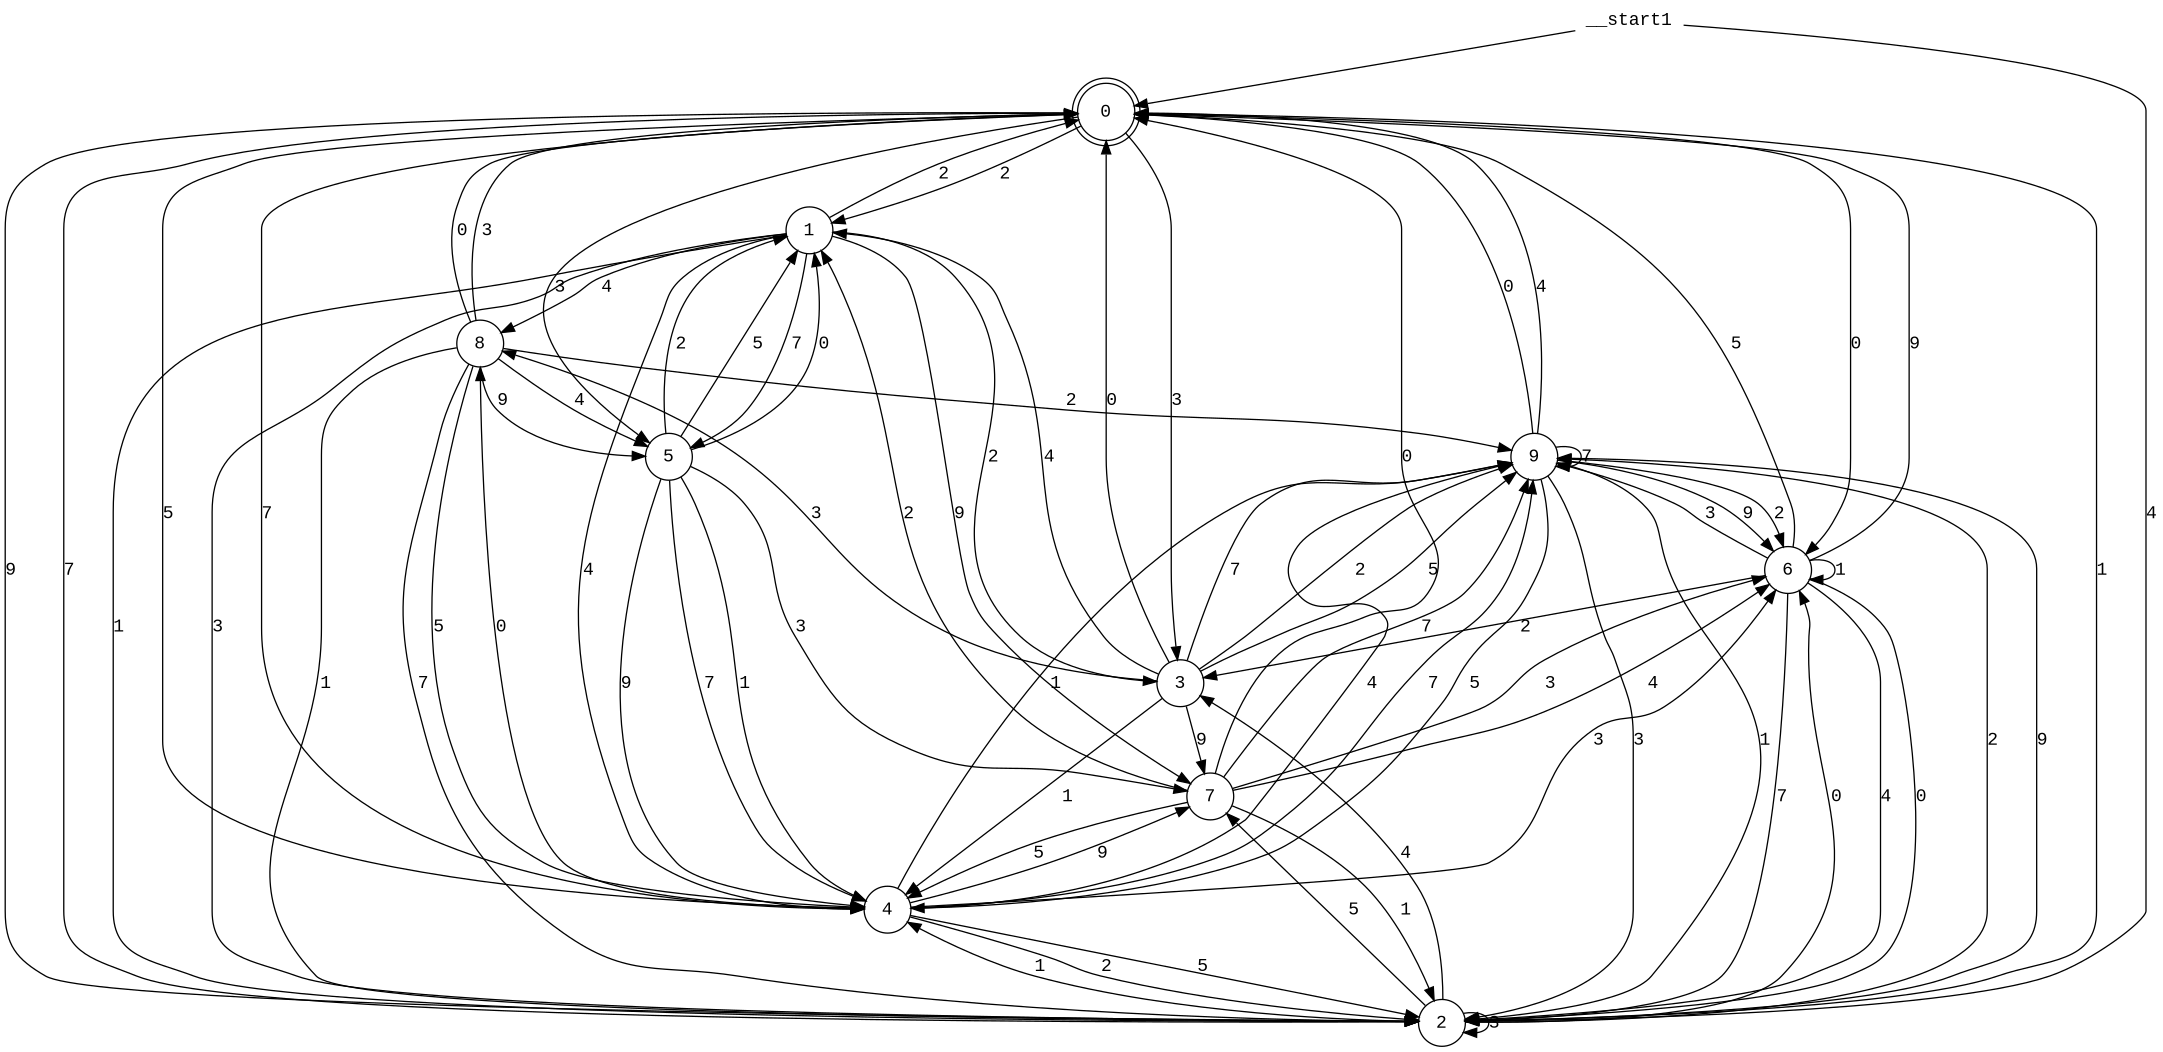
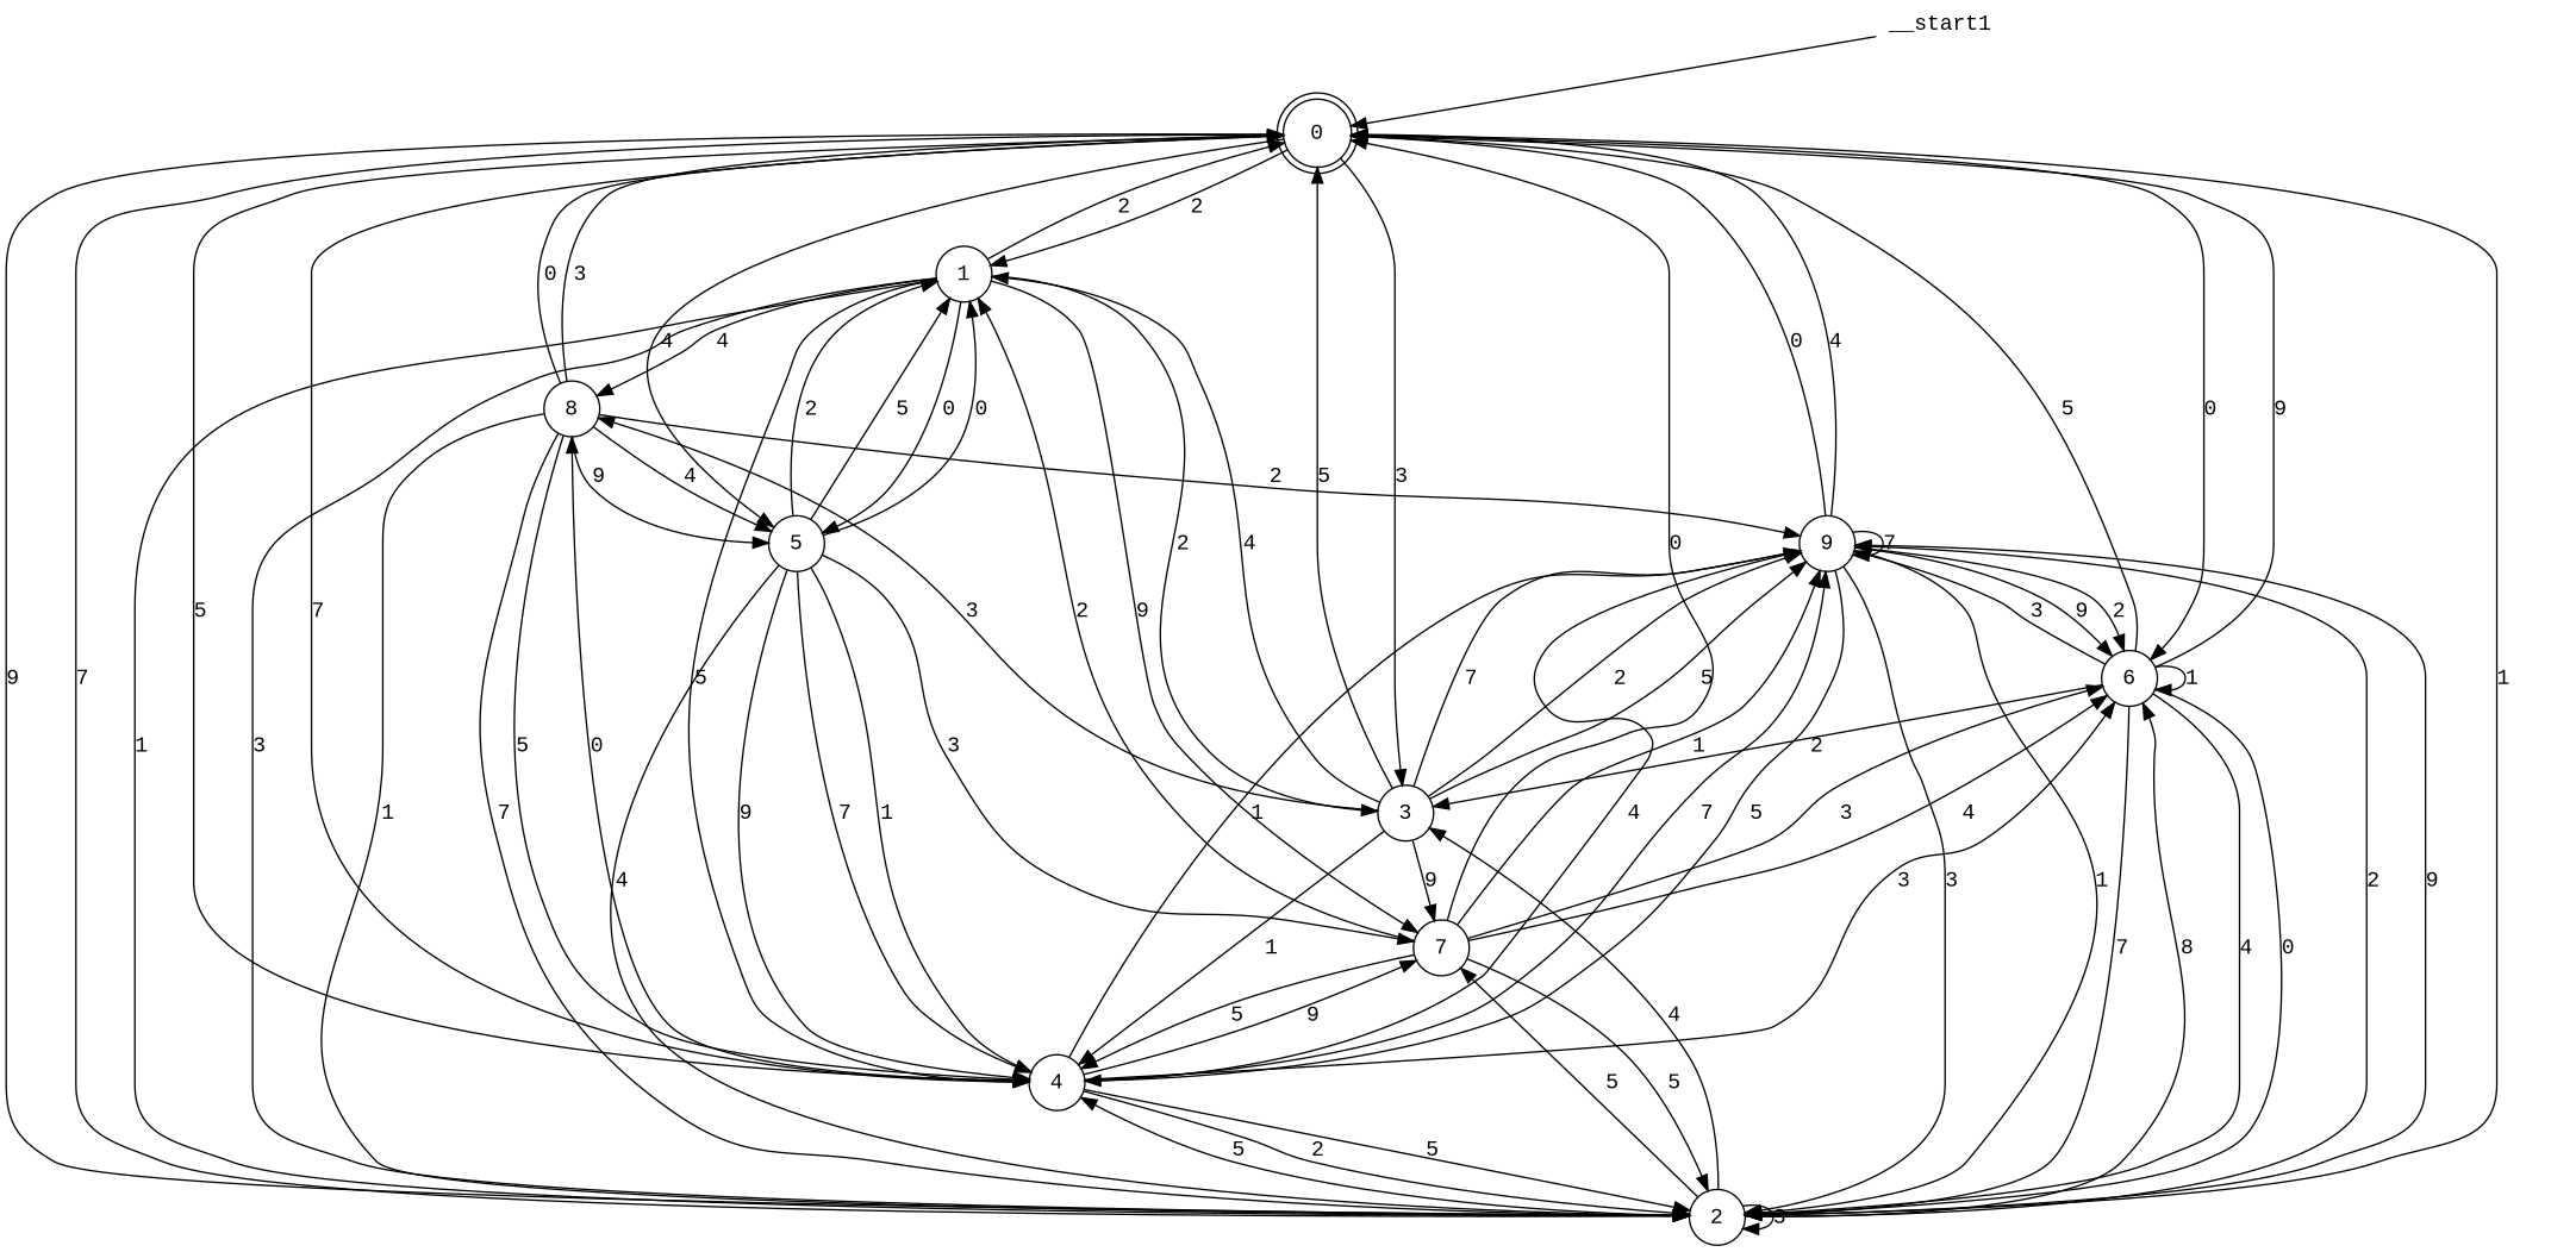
  digraph {
    fontname="Liberation Mono"
    node [fontname="Liberation Mono" shape=circle]
    edge [fontname="Liberation Mono"]
    n1 [label=0 shape=doublecircle]
    n2 [label=1]
    n3 [label=2]
    n4 [label=3]
    n5 [label=4]
    n6 [label=5]
    n7 [label=6]
    n8 [label=7]
    n9 [label=8]
    n10 [label=9]
    n11 [height=0 label=__start1 shape=none width=0]
    n1 -> n2 [label=2]
    n1 -> n3 [label=1]
    n1 -> n3 [label=9]
    n1 -> n4 [label=3]
    n1 -> n5 [label=5]
    n1 -> n5 [label=7]
-   n1 -> n6 [label=3]
+   n1 -> n6 [label=4]
    n1 -> n7 [label=0]
    n2 -> n1 [label=2]
    n2 -> n3 [label=1]
    n2 -> n3 [label=3]
    n2 -> n4 [label=2]
-   n2 -> n5 [label=4]
-   n2 -> n6 [label=7]
+   n2 -> n5 [label=5]
+   n2 -> n6 [label=0]
    n2 -> n8 [label=9]
    n2 -> n9 [label=4]
    n3 -> n1 [label=7]
    n3 -> n3 [label=3]
    n3 -> n4 [label=4]
-   n3 -> n5 [label=1]
-   n3 -> n7 [label=0]
+   n3 -> n5 [label=5]
+   n3 -> n7 [label=8]
    n3 -> n8 [label=5]
    n3 -> n10 [label=2]
    n3 -> n10 [label=9]
-   n4 -> n1 [label=0]
+   n4 -> n1 [label=5]
    n4 -> n2 [label=4]
    n4 -> n5 [label=1]
    n4 -> n8 [label=9]
    n4 -> n9 [label=3]
    n4 -> n10 [label=2]
    n4 -> n10 [label=5]
    n4 -> n10 [label=7]
    n5 -> n3 [label=2]
    n5 -> n3 [label=5]
    n5 -> n7 [label=3]
    n5 -> n8 [label=9]
    n5 -> n9 [label=0]
    n5 -> n10 [label=1]
    n5 -> n10 [label=4]
    n5 -> n10 [label=7]
    n6 -> n2 [label=2]
    n6 -> n2 [label=5]
    n6 -> n2 [label=0]
-   n11 -> n3 [label=4]
+   n6 -> n3 [label=4]
    n6 -> n5 [label=1]
    n6 -> n5 [label=9]
    n6 -> n5 [label=7]
    n6 -> n8 [label=3]
    n7 -> n1 [label=9]
    n7 -> n1 [label=5]
    n7 -> n3 [label=4]
    n7 -> n3 [label=0]
    n7 -> n3 [label=7]
    n7 -> n4 [label=2]
    n7 -> n7 [label=1]
    n7 -> n10 [label=3]
    n8 -> n1 [label=0]
    n8 -> n2 [label=2]
-   n8 -> n3 [label=1]
+   n8 -> n3 [label=5]
    n8 -> n5 [label=5]
    n8 -> n7 [label=3]
    n8 -> n7 [label=4]
-   n8 -> n10 [label=7]
+   n8 -> n10 [label=1]
    n9 -> n1 [label=3]
    n9 -> n1 [label=0]
    n9 -> n3 [label=1]
    n9 -> n3 [label=7]
    n9 -> n5 [label=5]
    n9 -> n6 [label=9]
    n9 -> n6 [label=4]
    n9 -> n10 [label=2]
    n10 -> n1 [label=4]
    n10 -> n1 [label=0]
    n10 -> n3 [label=1]
    n10 -> n3 [label=3]
    n10 -> n5 [label=5]
    n10 -> n7 [label=2]
    n10 -> n7 [label=9]
    n10 -> n10 [label=7]
    n11 -> n1
  }
